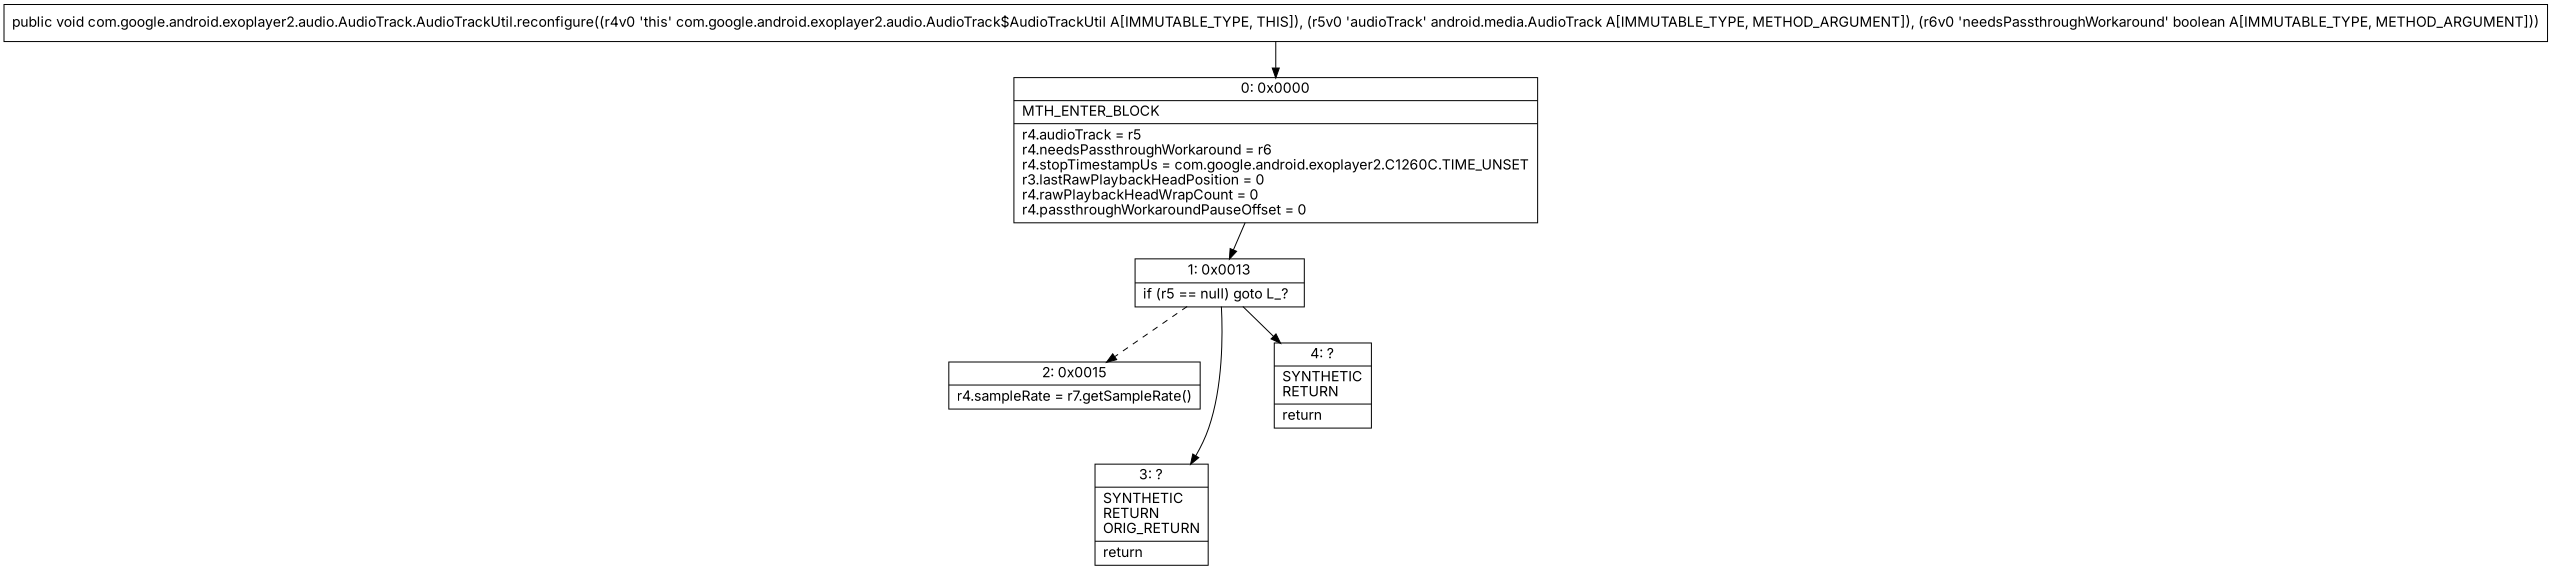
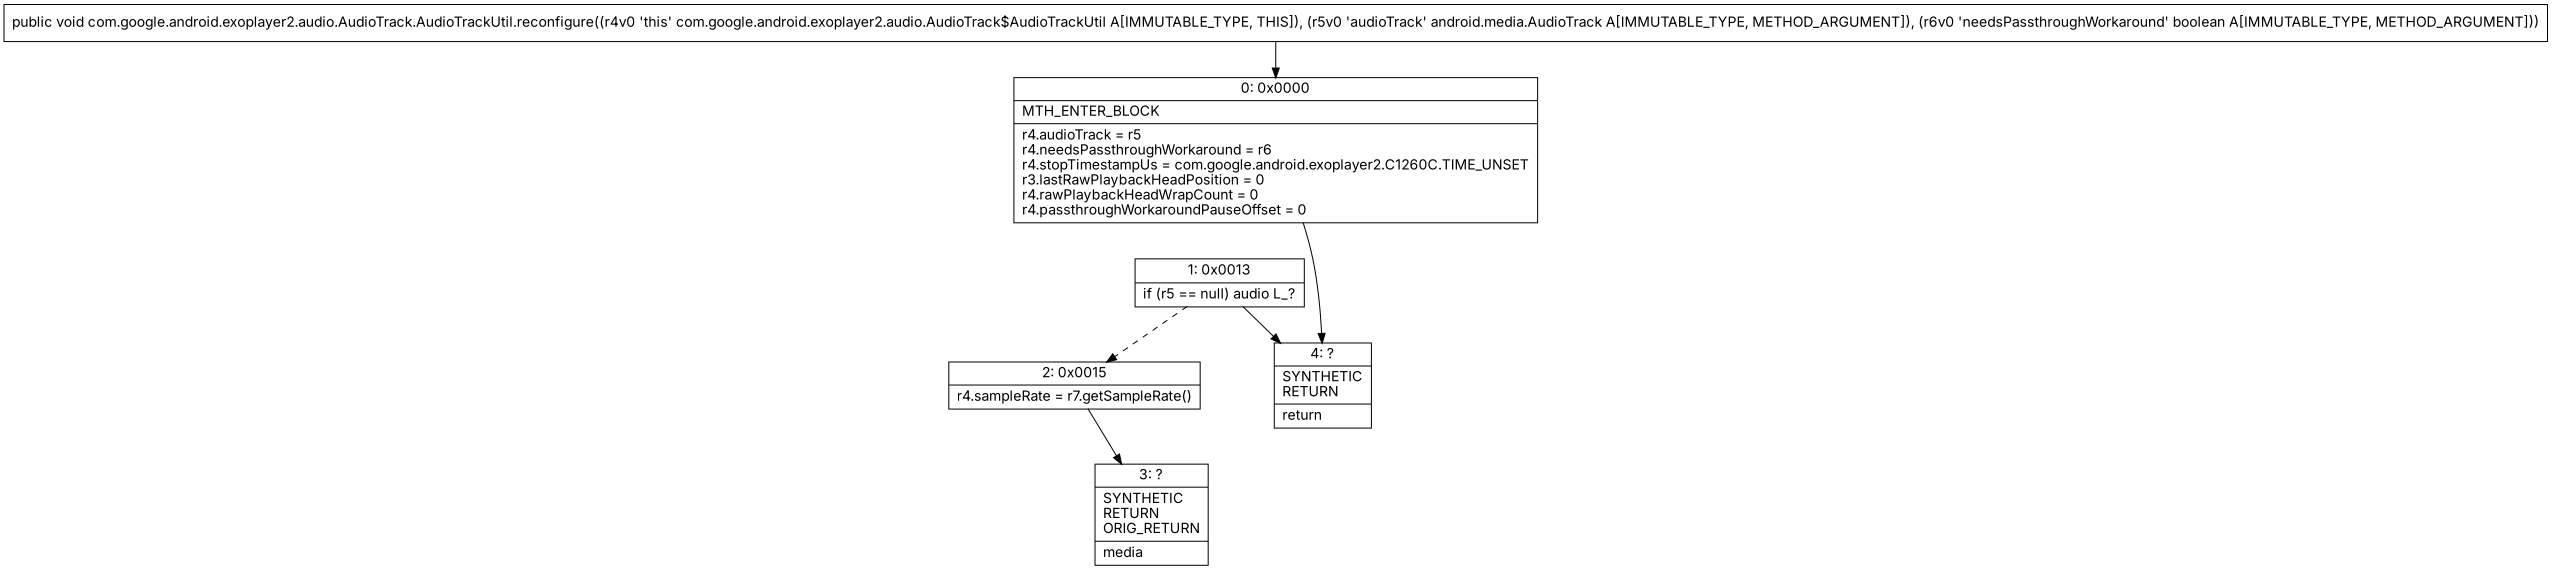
  digraph {
    fontname=Inter
    node [fontname=Inter shape=record]
    edge [fontname=Inter]
    n1 [label="{0\:\ 0x0000|MTH_ENTER_BLOCK\l|r4.audioTrack = r5\lr4.needsPassthroughWorkaround = r6\lr4.stopTimestampUs = com.google.android.exoplayer2.C1260C.TIME_UNSET\lr3.lastRawPlaybackHeadPosition = 0\lr4.rawPlaybackHeadWrapCount = 0\lr4.passthroughWorkaroundPauseOffset = 0\l}"]
-   n2 [label="{1\:\ 0x0013|if (r5 == null) goto L_?\l}"]
+   n2 [label="{1\:\ 0x0013|if (r5 == null) audio L_?\l}"]
    n3 [label="{2\:\ 0x0015|r4.sampleRate = r7.getSampleRate()\l}"]
    n4 [label="{4\:\ ?|SYNTHETIC\lRETURN\l|return\l}"]
-   n5 [label="{3\:\ ?|SYNTHETIC\lRETURN\lORIG_RETURN\l|return\l}"]
+   n5 [label="{3\:\ ?|SYNTHETIC\lRETURN\lORIG_RETURN\l|media\l}"]
    n6 [label="{public void com.google.android.exoplayer2.audio.AudioTrack.AudioTrackUtil.reconfigure((r4v0 'this' com.google.android.exoplayer2.audio.AudioTrack$AudioTrackUtil A[IMMUTABLE_TYPE, THIS]), (r5v0 'audioTrack' android.media.AudioTrack A[IMMUTABLE_TYPE, METHOD_ARGUMENT]), (r6v0 'needsPassthroughWorkaround' boolean A[IMMUTABLE_TYPE, METHOD_ARGUMENT])) }"]
-   n1 -> n2
+   n1 -> n4
    n2 -> n3 [style=dashed]
    n2 -> n4
-   n2 -> n5
+   n3 -> n5
    n6 -> n1
  }
